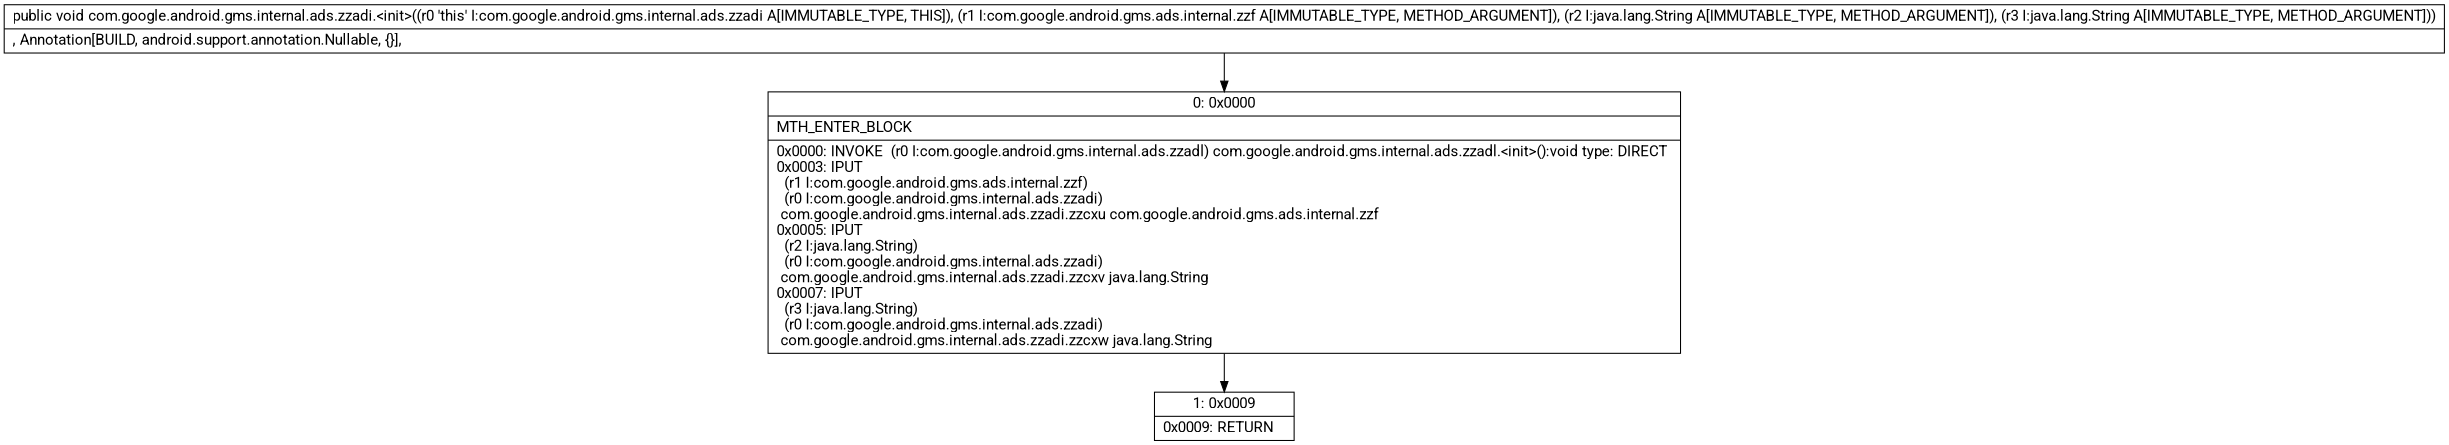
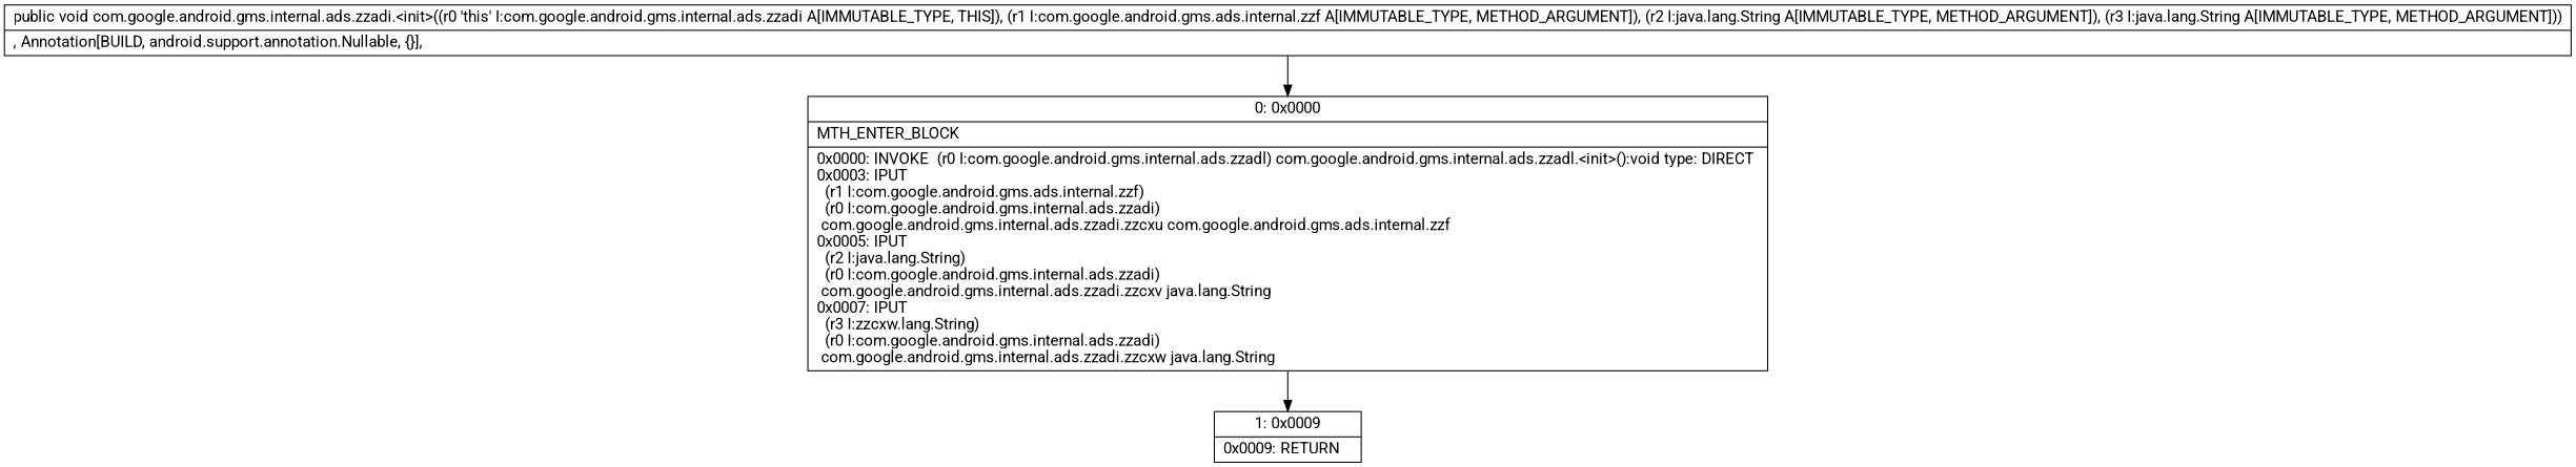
  digraph {
    fontname=Roboto
    node [shape=record fontname=Roboto]
    edge [fontname=Roboto]
-   n1 [label="{0\:\ 0x0000|MTH_ENTER_BLOCK\l|0x0000: INVOKE  (r0 I:com.google.android.gms.internal.ads.zzadl) com.google.android.gms.internal.ads.zzadl.\<init\>():void type: DIRECT \l0x0003: IPUT  \l  (r1 I:com.google.android.gms.ads.internal.zzf)\l  (r0 I:com.google.android.gms.internal.ads.zzadi)\l com.google.android.gms.internal.ads.zzadi.zzcxu com.google.android.gms.ads.internal.zzf \l0x0005: IPUT  \l  (r2 I:java.lang.String)\l  (r0 I:com.google.android.gms.internal.ads.zzadi)\l com.google.android.gms.internal.ads.zzadi.zzcxv java.lang.String \l0x0007: IPUT  \l  (r3 I:java.lang.String)\l  (r0 I:com.google.android.gms.internal.ads.zzadi)\l com.google.android.gms.internal.ads.zzadi.zzcxw java.lang.String \l}"]
+   n1 [label="{0\:\ 0x0000|MTH_ENTER_BLOCK\l|0x0000: INVOKE  (r0 I:com.google.android.gms.internal.ads.zzadl) com.google.android.gms.internal.ads.zzadl.\<init\>():void type: DIRECT \l0x0003: IPUT  \l  (r1 I:com.google.android.gms.ads.internal.zzf)\l  (r0 I:com.google.android.gms.internal.ads.zzadi)\l com.google.android.gms.internal.ads.zzadi.zzcxu com.google.android.gms.ads.internal.zzf \l0x0005: IPUT  \l  (r2 I:java.lang.String)\l  (r0 I:com.google.android.gms.internal.ads.zzadi)\l com.google.android.gms.internal.ads.zzadi.zzcxv java.lang.String \l0x0007: IPUT  \l  (r3 I:zzcxw.lang.String)\l  (r0 I:com.google.android.gms.internal.ads.zzadi)\l com.google.android.gms.internal.ads.zzadi.zzcxw java.lang.String \l}"]
    n2 [label="{1\:\ 0x0009|0x0009: RETURN   \l}"]
    n3 [label="{public void com.google.android.gms.internal.ads.zzadi.\<init\>((r0 'this' I:com.google.android.gms.internal.ads.zzadi A[IMMUTABLE_TYPE, THIS]), (r1 I:com.google.android.gms.ads.internal.zzf A[IMMUTABLE_TYPE, METHOD_ARGUMENT]), (r2 I:java.lang.String A[IMMUTABLE_TYPE, METHOD_ARGUMENT]), (r3 I:java.lang.String A[IMMUTABLE_TYPE, METHOD_ARGUMENT]))  | , Annotation[BUILD, android.support.annotation.Nullable, \{\}], \l}"]
    n1 -> n2
    n3 -> n1
  }
